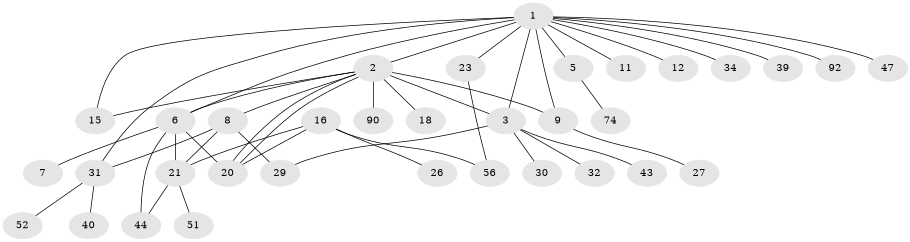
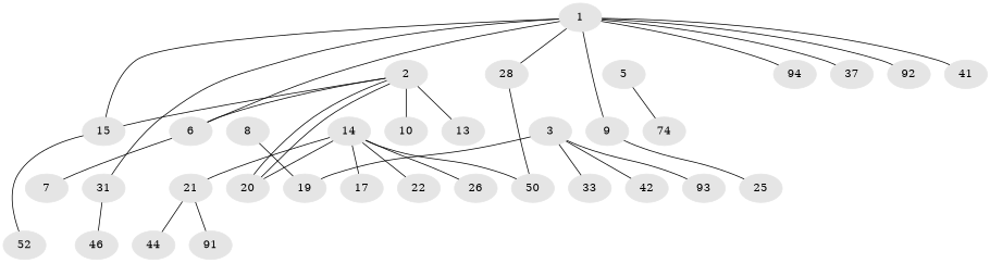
  graph {
    node [color=gray90 style=filled]
    1 [super="+4"]
    2 [super="+39"]
    3 [super="+29"]
    5 [super="+25"]
    6 [super="+33"]
    9 [super="+13"]
-   11
-   12 [super="+38"]
    15 [super="+28"]
-   23
+   23 [label=28]
    31 [super="+49"]
-   34
-   37 [label=39]
+   34 [label=94]
+   37
    n14 [label=92]
-   47
+   47 [label=41]
    8 [super="+26"]
-   10 [label=90]
-   18
+   10
+   18 [label=13]
    20 [super="+35"]
-   19 [label=29]
-   30 [super="+36"]
-   32
-   43
+   19
+   30 [super="+36" label=33]
+   32 [label=42]
+   43 [label=93]
    n24 [label=74 super="+44"]
    7
    21 [super="+41"]
    n27 [label=44]
-   27
-   50 [label=56]
-   40 [super="+48"]
+   27 [label=25]
+   50
+   40 [super="+48" label=46]
    52
-   51
-   16 [super="+24"]
+   51 [label=91]
+   16 [super="+24" label=14]
+   17
+   22
    n36 [label=26]
-   1 -- 2
-   1 -- 3 [weight=2]
-   1 -- 5
    1 -- 6
    1 -- 9
-   1 -- 11
-   1 -- 12
    1 -- 15
    1 -- 23
    1 -- 31
    1 -- 34
    1 -- 37
    1 -- n14
    1 -- 47
-   2 -- 3
    2 -- 6
-   2 -- 9 [weight=2]
    2 -- 15
-   2 -- 8
    2 -- 10
    2 -- 18
    2 -- 20
    2 -- 20
    3 -- 19
    3 -- 30
    3 -- 32
    3 -- 43
    5 -- n24
-   6 -- 20
    6 -- 7
-   6 -- 21
-   6 -- n27
    9 -- 27
    23 -- 50
    31 -- 40
-   31 -- 52
-   8 -- 31
+   15 -- 52
    8 -- 19
-   8 -- 21
    21 -- n27
    21 -- 51
    16 -- 20
    16 -- 21
    16 -- 50
+   16 -- 17
+   16 -- 22
    16 -- n36
  }
